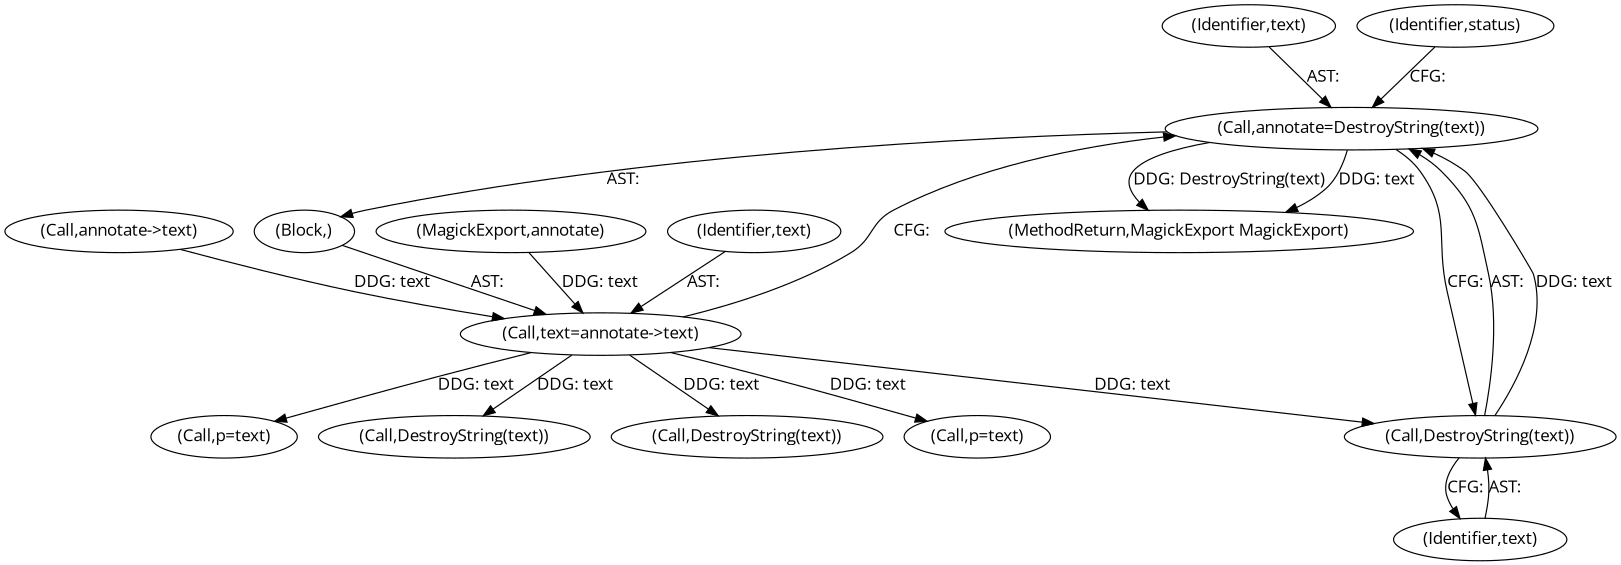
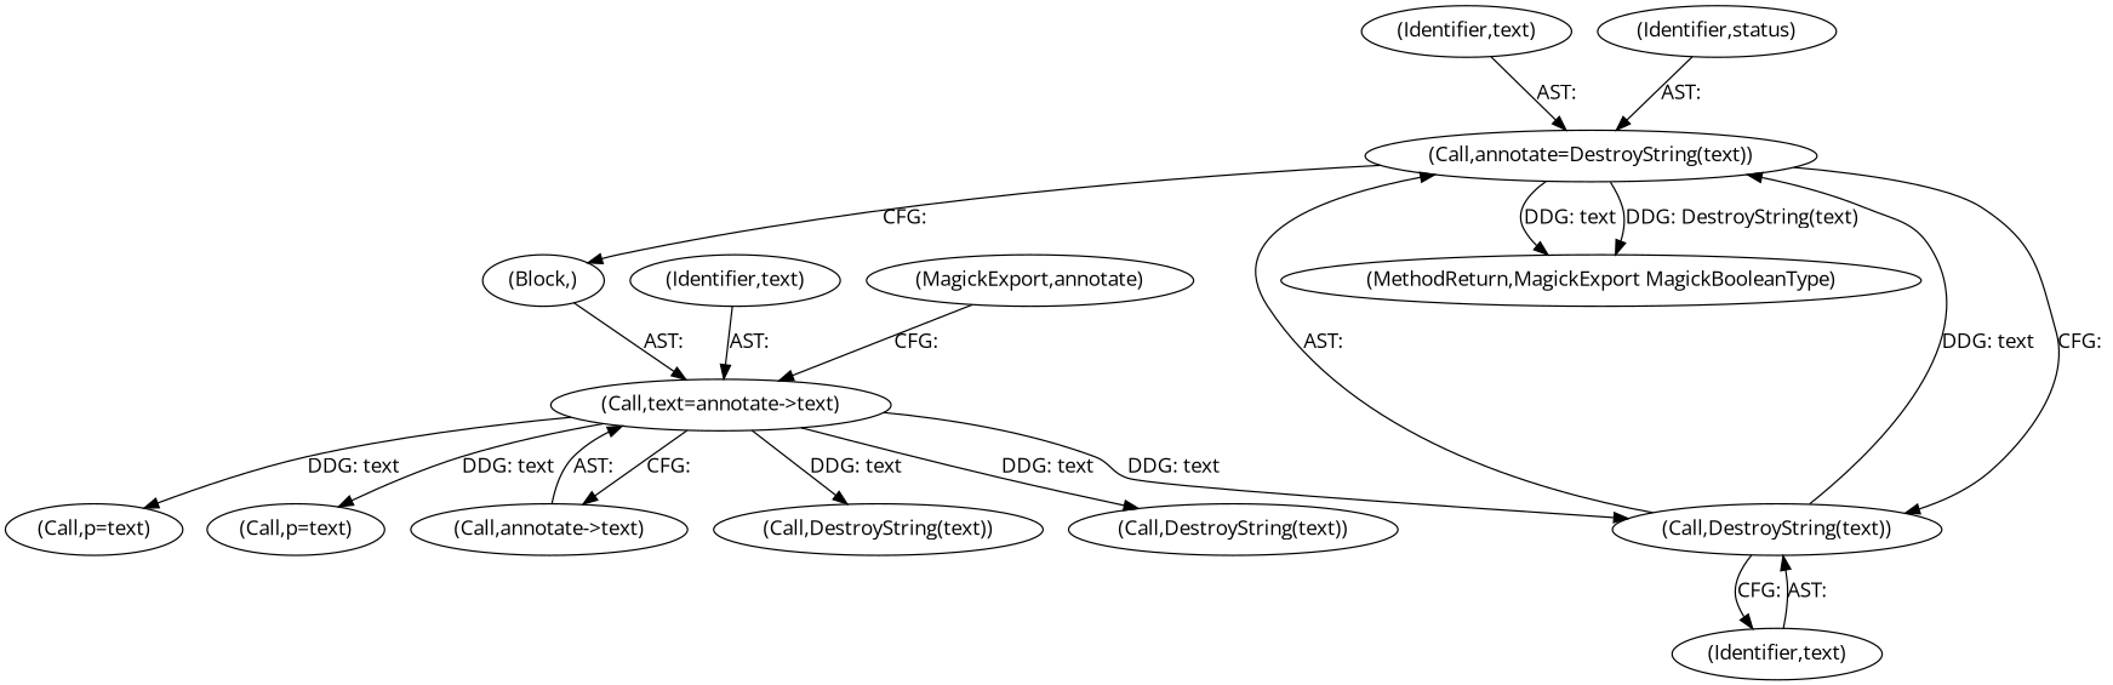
  digraph {
    fontname="Open Sans"
    node [fontname="Open Sans"]
    edge [fontname="Open Sans"]
    n1 [label="(Call,annotate=DestroyString(text))"]
    n2 [label="(Call,DestroyString(text))"]
    n3 [label="(Block,)"]
-   n4 [label="(MethodReturn,MagickExport MagickExport)"]
+   n4 [label="(MethodReturn,MagickExport MagickBooleanType)"]
    n5 [label="(Identifier,text)"]
    n6 [label="(Call,text=annotate->text)"]
    n7 [label="(Call,DestroyString(text))"]
    n8 [label="(Call,DestroyString(text))"]
    n9 [label="(Call,annotate->text)"]
    n10 [label="(Call,p=text)"]
    n11 [label="(Call,p=text)"]
    n12 [label="(Identifier,text)"]
    n13 [label="(MagickExport,annotate)"]
    n14 [label="(Identifier,text)"]
    n15 [label="(Identifier,status)"]
    n1 -> n2 [label="CFG: "]
-   n1 -> n3 [label="AST: "]
+   n1 -> n3 [label="CFG: "]
    n1 -> n4 [label="DDG: DestroyString(text)"]
    n1 -> n4 [label="DDG: text"]
    n2 -> n1 [label="AST: "]
    n2 -> n1 [label="DDG: text"]
    n2 -> n5 [label="CFG: "]
    n3 -> n6 [label="AST: "]
    n5 -> n2 [label="AST: "]
    n6 -> n2 [label="DDG: text"]
    n6 -> n7 [label="DDG: text"]
    n6 -> n8 [label="DDG: text"]
-   n6 -> n1 [label="CFG: "]
+   n6 -> n9 [label="CFG: "]
    n6 -> n10 [label="DDG: text"]
    n6 -> n11 [label="DDG: text"]
-   n9 -> n6 [label="DDG: text"]
+   n9 -> n6 [label="AST: "]
    n12 -> n1 [label="AST: "]
-   n13 -> n6 [label="DDG: text"]
+   n13 -> n6 [label="CFG: "]
    n14 -> n6 [label="AST: "]
-   n15 -> n1 [label="CFG: "]
+   n15 -> n1 [label="AST: "]
  }
